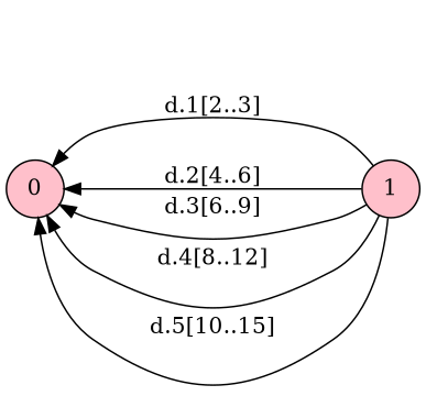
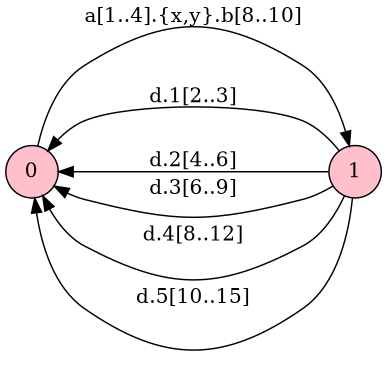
  digraph {
    rankdir=LR
    node [fillcolor=pink shape=circle style=filled]
    0
    1
+   0 -> 1 [label="a[1..4].{x,y}.b[8..10]"]
    1 -> 0 [label="d.1[2..3]"]
    1 -> 0 [label="d.2[4..6]"]
    1 -> 0 [label="d.3[6..9]"]
    1 -> 0 [label="d.4[8..12]"]
    1 -> 0 [label="d.5[10..15]"]
  }
